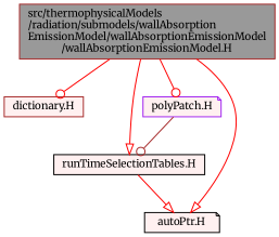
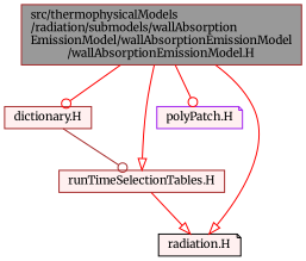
  digraph {
    fontname=Merriweather
    node [color=brown fillcolor="#FFF0F0" fontname=Merriweather fontsize=10 shape=box style=filled]
    edge [arrowhead=odot color=red fontname=Merriweather fontsize=10 labelfontname=Helvetica labelfontsize=10 style=solid]
    n1 [fillcolor=grey60 fontcolor=black height=0.2 label="src/thermophysicalModels\l/radiation/submodels/wallAbsorption\lEmissionModel/wallAbsorptionEmissionModel\l/wallAbsorptionEmissionModel.H" width=0.4]
    n2 [height=0.2 label="dictionary.H" width=0.4]
-   n3 [color=black height=0.2 label="autoPtr.H" shape=note width=0.4]
-   n4 [color=black height=0.2 label="runTimeSelectionTables.H" width=0.4]
+   n3 [color=black height=0.2 label="radiation.H" shape=note width=0.4]
+   n4 [height=0.2 label="runTimeSelectionTables.H" width=0.4]
    n5 [color=purple height=0.2 label="polyPatch.H" shape=note width=0.4]
    n1 -> n2
    n1 -> n3 [arrowhead=onormal]
    n1 -> n4 [arrowhead=onormal]
    n1 -> n5
    n4 -> n3 [arrowhead=onormal]
-   n5 -> n4 [color=brown]
+   n2 -> n4 [color=brown]
  }
